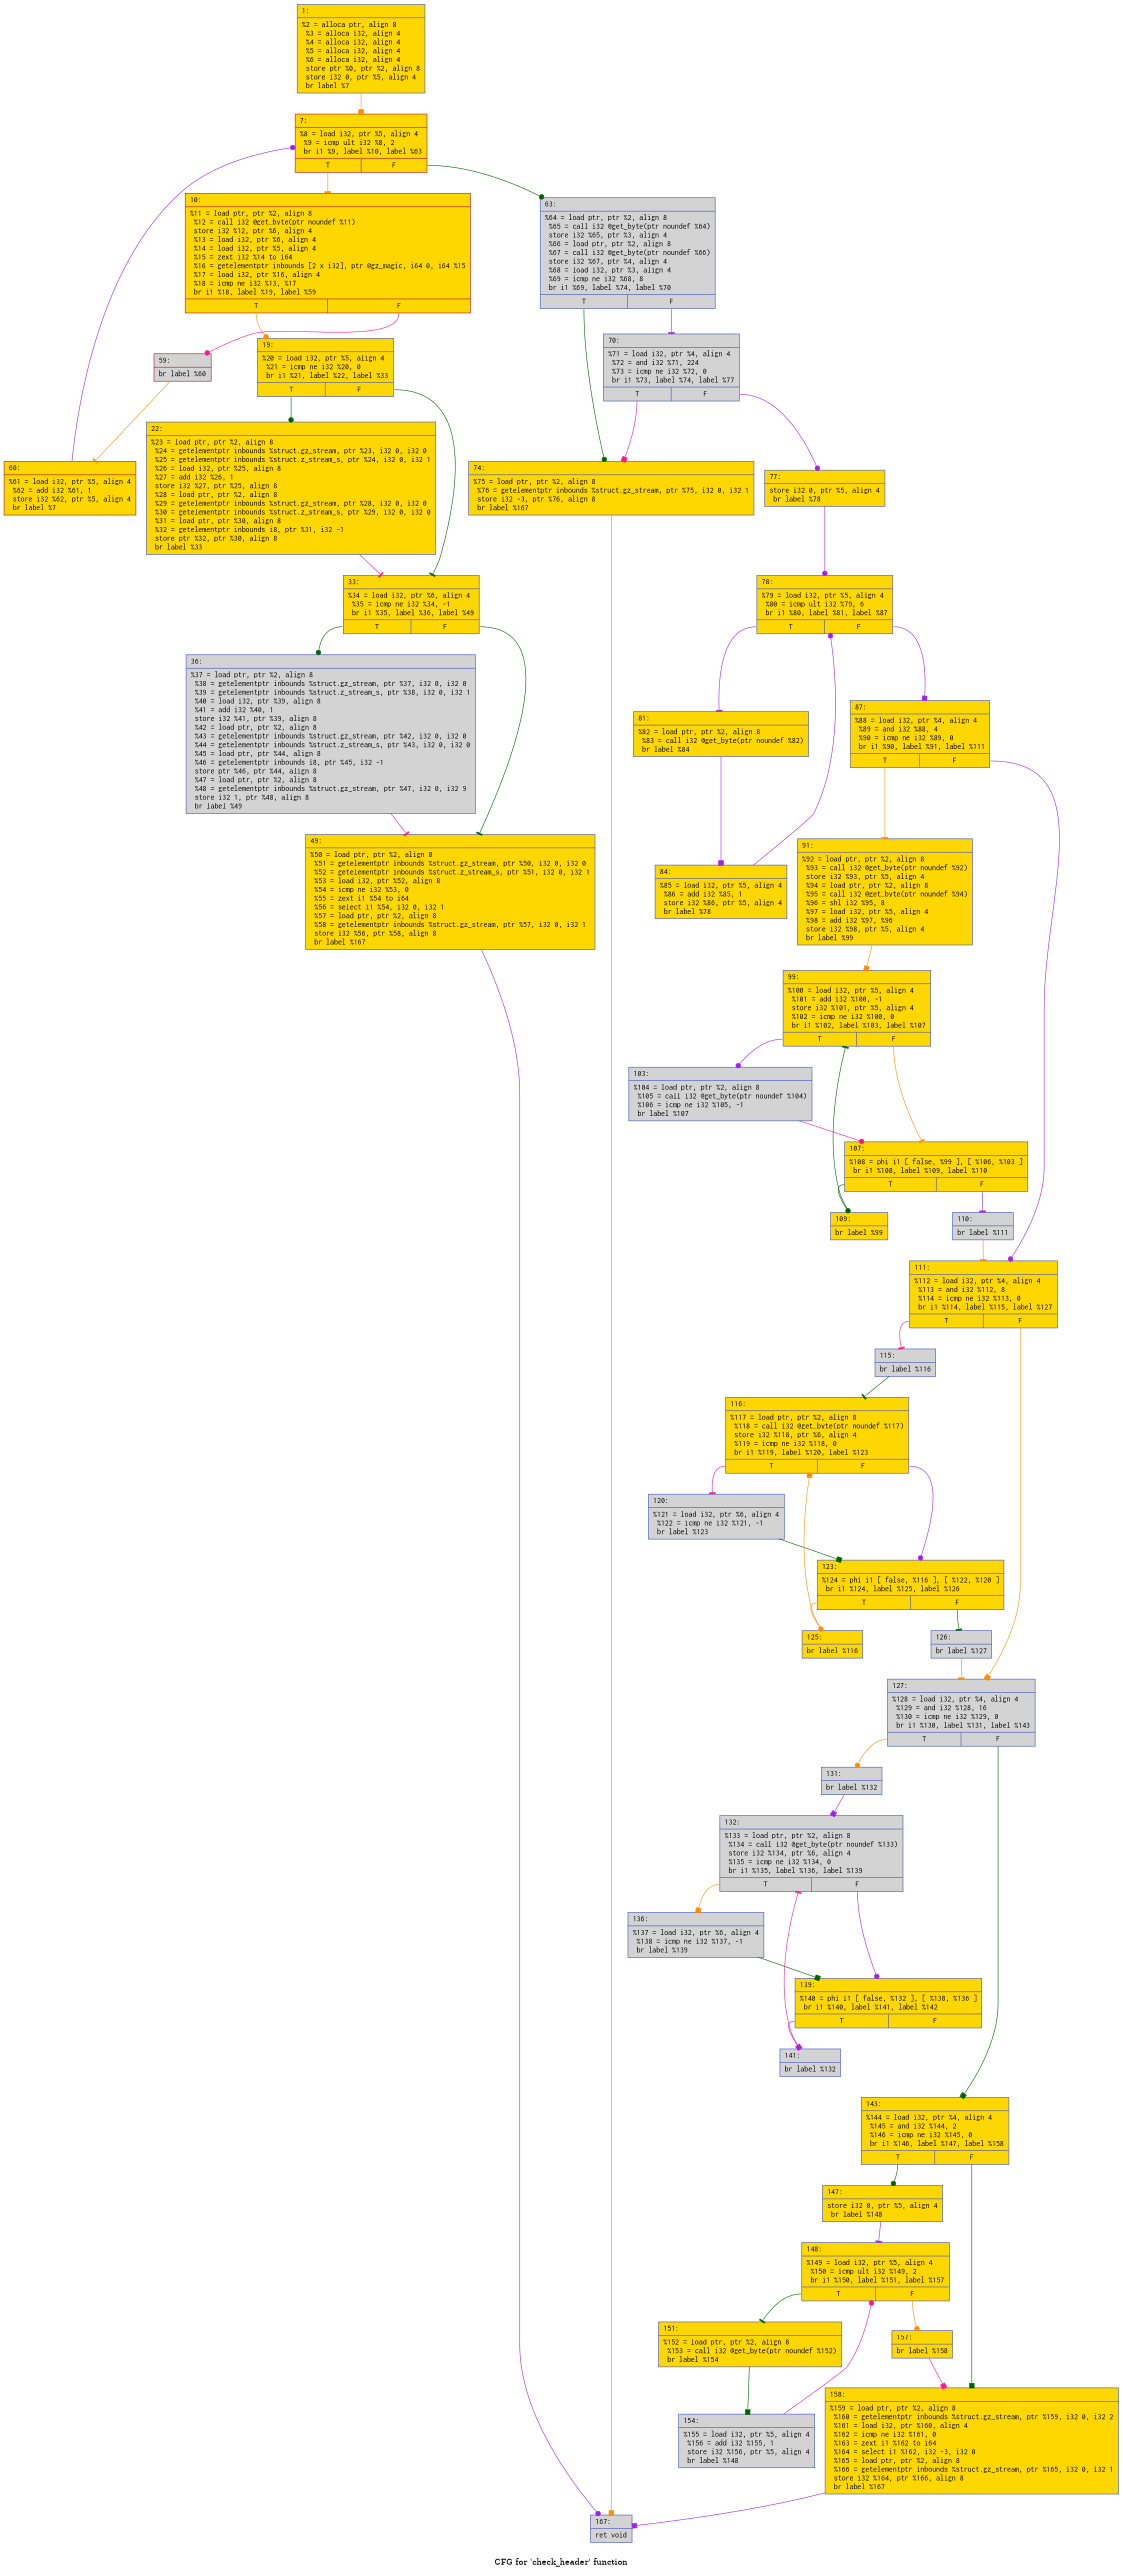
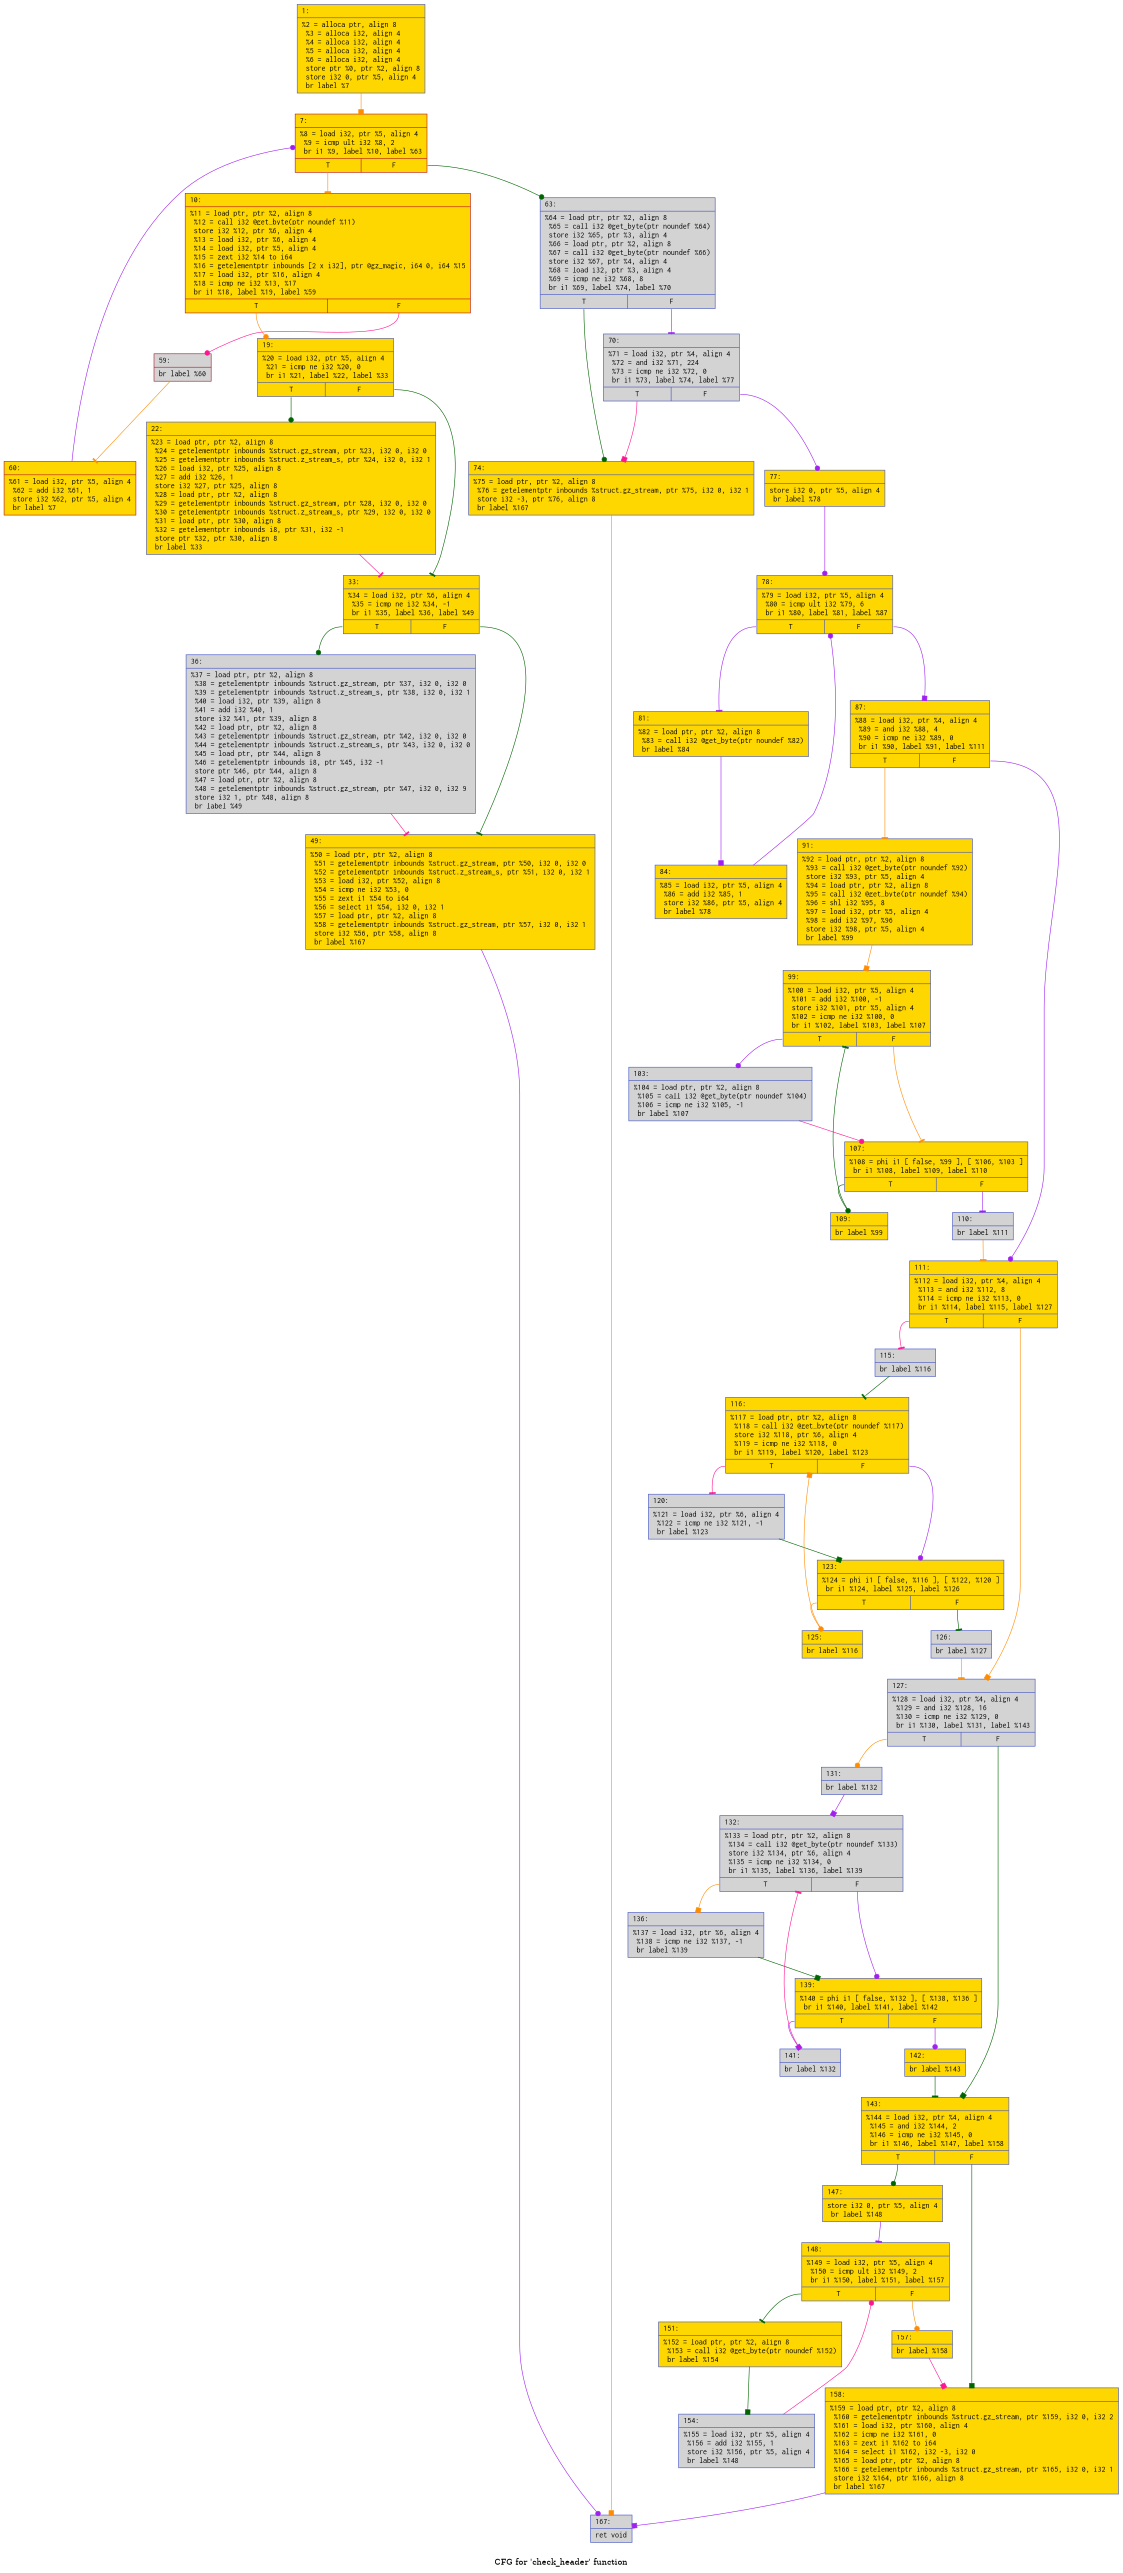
  digraph {
    label="CFG for 'check_header' function"
    node [color="#3d50c3ff" fillcolor=gold fontname=Courier shape=record style=filled]
    edge [arrowhead=dot color=purple]
    n1 [label="{1:\l|  %2 = alloca ptr, align 8\l  %3 = alloca i32, align 4\l  %4 = alloca i32, align 4\l  %5 = alloca i32, align 4\l  %6 = alloca i32, align 4\l  store ptr %0, ptr %2, align 8\l  store i32 0, ptr %5, align 4\l  br label %7\l}"]
    n2 [color="#b70d28ff" label="{7:\l|  %8 = load i32, ptr %5, align 4\l  %9 = icmp ult i32 %8, 2\l  br i1 %9, label %10, label %63\l|{<s0>T|<s1>F}}"]
    n3 [color="#b70d28ff" label="{10:\l|  %11 = load ptr, ptr %2, align 8\l  %12 = call i32 @get_byte(ptr noundef %11)\l  store i32 %12, ptr %6, align 4\l  %13 = load i32, ptr %6, align 4\l  %14 = load i32, ptr %5, align 4\l  %15 = zext i32 %14 to i64\l  %16 = getelementptr inbounds [2 x i32], ptr @gz_magic, i64 0, i64 %15\l  %17 = load i32, ptr %16, align 4\l  %18 = icmp ne i32 %13, %17\l  br i1 %18, label %19, label %59\l|{<s0>T|<s1>F}}"]
    n4 [fillcolor=lightgrey label="{63:\l|  %64 = load ptr, ptr %2, align 8\l  %65 = call i32 @get_byte(ptr noundef %64)\l  store i32 %65, ptr %3, align 4\l  %66 = load ptr, ptr %2, align 8\l  %67 = call i32 @get_byte(ptr noundef %66)\l  store i32 %67, ptr %4, align 4\l  %68 = load i32, ptr %3, align 4\l  %69 = icmp ne i32 %68, 8\l  br i1 %69, label %74, label %70\l|{<s0>T|<s1>F}}"]
    n5 [label="{19:\l|  %20 = load i32, ptr %5, align 4\l  %21 = icmp ne i32 %20, 0\l  br i1 %21, label %22, label %33\l|{<s0>T|<s1>F}}"]
    n6 [color="#b70d28ff" fillcolor=lightgrey label="{59:\l|  br label %60\l}"]
    n7 [label="{74:\l|  %75 = load ptr, ptr %2, align 8\l  %76 = getelementptr inbounds %struct.gz_stream, ptr %75, i32 0, i32 1\l  store i32 -3, ptr %76, align 8\l  br label %167\l}"]
    n8 [fillcolor=lightgrey label="{70:\l|  %71 = load i32, ptr %4, align 4\l  %72 = and i32 %71, 224\l  %73 = icmp ne i32 %72, 0\l  br i1 %73, label %74, label %77\l|{<s0>T|<s1>F}}"]
    n9 [label="{22:\l|  %23 = load ptr, ptr %2, align 8\l  %24 = getelementptr inbounds %struct.gz_stream, ptr %23, i32 0, i32 0\l  %25 = getelementptr inbounds %struct.z_stream_s, ptr %24, i32 0, i32 1\l  %26 = load i32, ptr %25, align 8\l  %27 = add i32 %26, 1\l  store i32 %27, ptr %25, align 8\l  %28 = load ptr, ptr %2, align 8\l  %29 = getelementptr inbounds %struct.gz_stream, ptr %28, i32 0, i32 0\l  %30 = getelementptr inbounds %struct.z_stream_s, ptr %29, i32 0, i32 0\l  %31 = load ptr, ptr %30, align 8\l  %32 = getelementptr inbounds i8, ptr %31, i32 -1\l  store ptr %32, ptr %30, align 8\l  br label %33\l}"]
    n10 [label="{33:\l|  %34 = load i32, ptr %6, align 4\l  %35 = icmp ne i32 %34, -1\l  br i1 %35, label %36, label %49\l|{<s0>T|<s1>F}}"]
    n11 [color="#b70d28ff" label="{60:\l|  %61 = load i32, ptr %5, align 4\l  %62 = add i32 %61, 1\l  store i32 %62, ptr %5, align 4\l  br label %7\l}"]
    n12 [fillcolor=lightgrey label="{167:\l|  ret void\l}"]
    n13 [label="{77:\l|  store i32 0, ptr %5, align 4\l  br label %78\l}"]
    n14 [fillcolor=lightgrey label="{36:\l|  %37 = load ptr, ptr %2, align 8\l  %38 = getelementptr inbounds %struct.gz_stream, ptr %37, i32 0, i32 0\l  %39 = getelementptr inbounds %struct.z_stream_s, ptr %38, i32 0, i32 1\l  %40 = load i32, ptr %39, align 8\l  %41 = add i32 %40, 1\l  store i32 %41, ptr %39, align 8\l  %42 = load ptr, ptr %2, align 8\l  %43 = getelementptr inbounds %struct.gz_stream, ptr %42, i32 0, i32 0\l  %44 = getelementptr inbounds %struct.z_stream_s, ptr %43, i32 0, i32 0\l  %45 = load ptr, ptr %44, align 8\l  %46 = getelementptr inbounds i8, ptr %45, i32 -1\l  store ptr %46, ptr %44, align 8\l  %47 = load ptr, ptr %2, align 8\l  %48 = getelementptr inbounds %struct.gz_stream, ptr %47, i32 0, i32 9\l  store i32 1, ptr %48, align 8\l  br label %49\l}"]
    n15 [label="{49:\l|  %50 = load ptr, ptr %2, align 8\l  %51 = getelementptr inbounds %struct.gz_stream, ptr %50, i32 0, i32 0\l  %52 = getelementptr inbounds %struct.z_stream_s, ptr %51, i32 0, i32 1\l  %53 = load i32, ptr %52, align 8\l  %54 = icmp ne i32 %53, 0\l  %55 = zext i1 %54 to i64\l  %56 = select i1 %54, i32 0, i32 1\l  %57 = load ptr, ptr %2, align 8\l  %58 = getelementptr inbounds %struct.gz_stream, ptr %57, i32 0, i32 1\l  store i32 %56, ptr %58, align 8\l  br label %167\l}"]
    n16 [label="{78:\l|  %79 = load i32, ptr %5, align 4\l  %80 = icmp ult i32 %79, 6\l  br i1 %80, label %81, label %87\l|{<s0>T|<s1>F}}"]
    n17 [label="{81:\l|  %82 = load ptr, ptr %2, align 8\l  %83 = call i32 @get_byte(ptr noundef %82)\l  br label %84\l}"]
    n18 [label="{87:\l|  %88 = load i32, ptr %4, align 4\l  %89 = and i32 %88, 4\l  %90 = icmp ne i32 %89, 0\l  br i1 %90, label %91, label %111\l|{<s0>T|<s1>F}}"]
    n19 [label="{84:\l|  %85 = load i32, ptr %5, align 4\l  %86 = add i32 %85, 1\l  store i32 %86, ptr %5, align 4\l  br label %78\l}"]
    n20 [label="{91:\l|  %92 = load ptr, ptr %2, align 8\l  %93 = call i32 @get_byte(ptr noundef %92)\l  store i32 %93, ptr %5, align 4\l  %94 = load ptr, ptr %2, align 8\l  %95 = call i32 @get_byte(ptr noundef %94)\l  %96 = shl i32 %95, 8\l  %97 = load i32, ptr %5, align 4\l  %98 = add i32 %97, %96\l  store i32 %98, ptr %5, align 4\l  br label %99\l}"]
    n21 [label="{111:\l|  %112 = load i32, ptr %4, align 4\l  %113 = and i32 %112, 8\l  %114 = icmp ne i32 %113, 0\l  br i1 %114, label %115, label %127\l|{<s0>T|<s1>F}}"]
    n22 [label="{99:\l|  %100 = load i32, ptr %5, align 4\l  %101 = add i32 %100, -1\l  store i32 %101, ptr %5, align 4\l  %102 = icmp ne i32 %100, 0\l  br i1 %102, label %103, label %107\l|{<s0>T|<s1>F}}"]
    n23 [fillcolor=lightgrey label="{115:\l|  br label %116\l}"]
    n24 [fillcolor=lightgrey label="{127:\l|  %128 = load i32, ptr %4, align 4\l  %129 = and i32 %128, 16\l  %130 = icmp ne i32 %129, 0\l  br i1 %130, label %131, label %143\l|{<s0>T|<s1>F}}"]
    n25 [fillcolor=lightgrey label="{103:\l|  %104 = load ptr, ptr %2, align 8\l  %105 = call i32 @get_byte(ptr noundef %104)\l  %106 = icmp ne i32 %105, -1\l  br label %107\l}"]
    n26 [label="{107:\l|  %108 = phi i1 [ false, %99 ], [ %106, %103 ]\l  br i1 %108, label %109, label %110\l|{<s0>T|<s1>F}}"]
    n27 [label="{116:\l|  %117 = load ptr, ptr %2, align 8\l  %118 = call i32 @get_byte(ptr noundef %117)\l  store i32 %118, ptr %6, align 4\l  %119 = icmp ne i32 %118, 0\l  br i1 %119, label %120, label %123\l|{<s0>T|<s1>F}}"]
    n28 [fillcolor=lightgrey label="{131:\l|  br label %132\l}"]
    n29 [label="{143:\l|  %144 = load i32, ptr %4, align 4\l  %145 = and i32 %144, 2\l  %146 = icmp ne i32 %145, 0\l  br i1 %146, label %147, label %158\l|{<s0>T|<s1>F}}"]
    n30 [label="{109:\l|  br label %99\l}"]
    n31 [fillcolor=lightgrey label="{110:\l|  br label %111\l}"]
    n32 [fillcolor=lightgrey label="{120:\l|  %121 = load i32, ptr %6, align 4\l  %122 = icmp ne i32 %121, -1\l  br label %123\l}"]
    n33 [label="{123:\l|  %124 = phi i1 [ false, %116 ], [ %122, %120 ]\l  br i1 %124, label %125, label %126\l|{<s0>T|<s1>F}}"]
    n34 [fillcolor=lightgrey label="{132:\l|  %133 = load ptr, ptr %2, align 8\l  %134 = call i32 @get_byte(ptr noundef %133)\l  store i32 %134, ptr %6, align 4\l  %135 = icmp ne i32 %134, 0\l  br i1 %135, label %136, label %139\l|{<s0>T|<s1>F}}"]
    n35 [label="{147:\l|  store i32 0, ptr %5, align 4\l  br label %148\l}"]
    n36 [label="{158:\l|  %159 = load ptr, ptr %2, align 8\l  %160 = getelementptr inbounds %struct.gz_stream, ptr %159, i32 0, i32 2\l  %161 = load i32, ptr %160, align 4\l  %162 = icmp ne i32 %161, 0\l  %163 = zext i1 %162 to i64\l  %164 = select i1 %162, i32 -3, i32 0\l  %165 = load ptr, ptr %2, align 8\l  %166 = getelementptr inbounds %struct.gz_stream, ptr %165, i32 0, i32 1\l  store i32 %164, ptr %166, align 8\l  br label %167\l}"]
    n37 [label="{125:\l|  br label %116\l}"]
    n38 [fillcolor=lightgrey label="{126:\l|  br label %127\l}"]
    n39 [fillcolor=lightgrey label="{136:\l|  %137 = load i32, ptr %6, align 4\l  %138 = icmp ne i32 %137, -1\l  br label %139\l}"]
    n40 [label="{139:\l|  %140 = phi i1 [ false, %132 ], [ %138, %136 ]\l  br i1 %140, label %141, label %142\l|{<s0>T|<s1>F}}"]
    n41 [label="{148:\l|  %149 = load i32, ptr %5, align 4\l  %150 = icmp ult i32 %149, 2\l  br i1 %150, label %151, label %157\l|{<s0>T|<s1>F}}"]
    n42 [fillcolor=lightgrey label="{141:\l|  br label %132\l}"]
+   n43 [label="{142:\l|  br label %143\l}"]
    n44 [label="{151:\l|  %152 = load ptr, ptr %2, align 8\l  %153 = call i32 @get_byte(ptr noundef %152)\l  br label %154\l}"]
    n45 [label="{157:\l|  br label %158\l}"]
    n46 [fillcolor=lightgrey label="{154:\l|  %155 = load i32, ptr %5, align 4\l  %156 = add i32 %155, 1\l  store i32 %156, ptr %5, align 4\l  br label %148\l}"]
    n1 -> n2 [arrowhead=box color=darkorange]
    n2 -> n3 [arrowhead=tee color=darkorange tailport=s0]
    n2 -> n4 [color=darkgreen tailport=s1]
    n3 -> n5 [color=darkorange tailport=s0]
    n3 -> n6 [color=deeppink tailport=s1]
    n4 -> n7 [color=darkgreen tailport=s0]
    n4 -> n8 [arrowhead=tee tailport=s1]
    n5 -> n9 [color=darkgreen tailport=s0]
    n5 -> n10 [arrowhead=tee color=darkgreen tailport=s1]
    n6 -> n11 [arrowhead=tee color=darkorange]
    n7 -> n12 [arrowhead=box color=darkorange]
    n8 -> n7 [arrowhead=box color=deeppink tailport=s0]
    n8 -> n13 [tailport=s1]
    n9 -> n10 [arrowhead=tee color=deeppink]
    n10 -> n14 [color=darkgreen tailport=s0]
    n10 -> n15 [arrowhead=tee color=darkgreen tailport=s1]
    n11 -> n2
    n13 -> n16
    n14 -> n15 [arrowhead=tee color=deeppink]
    n15 -> n12
    n16 -> n17 [arrowhead=tee tailport=s0]
    n16 -> n18 [arrowhead=box tailport=s1]
    n17 -> n19 [arrowhead=box]
    n18 -> n20 [arrowhead=tee color=darkorange tailport=s0]
    n18 -> n21 [tailport=s1]
    n19 -> n16
    n20 -> n22 [arrowhead=box color=darkorange]
    n21 -> n23 [arrowhead=tee color=deeppink tailport=s0]
    n21 -> n24 [arrowhead=box color=darkorange tailport=s1]
    n22 -> n25 [tailport=s0]
    n22 -> n26 [arrowhead=tee color=darkorange tailport=s1]
    n23 -> n27 [arrowhead=tee color=darkgreen]
    n24 -> n28 [color=darkorange tailport=s0]
    n24 -> n29 [arrowhead=box color=darkgreen tailport=s1]
    n25 -> n26 [color=deeppink]
    n26 -> n30 [color=darkgreen tailport=s0]
    n26 -> n31 [arrowhead=tee tailport=s1]
    n27 -> n32 [arrowhead=tee color=deeppink tailport=s0]
    n27 -> n33 [tailport=s1]
    n28 -> n34 [arrowhead=box]
    n29 -> n35 [color=darkgreen tailport=s0]
    n29 -> n36 [arrowhead=box color=darkgreen tailport=s1]
    n30 -> n22 [arrowhead=tee color=darkgreen]
    n31 -> n21 [arrowhead=tee color=darkorange]
    n32 -> n33 [arrowhead=box color=darkgreen]
    n33 -> n37 [color=darkorange tailport=s0]
    n33 -> n38 [arrowhead=tee color=darkgreen tailport=s1]
    n34 -> n39 [arrowhead=box color=darkorange tailport=s0]
    n34 -> n40 [tailport=s1]
    n35 -> n41 [arrowhead=tee]
    n36 -> n12 [arrowhead=box]
    n37 -> n27 [arrowhead=box color=darkorange]
    n38 -> n24 [arrowhead=tee color=darkorange]
    n39 -> n40 [arrowhead=box color=darkgreen]
    n40 -> n42 [arrowhead=box tailport=s0]
+   n40 -> n43 [tailport=s1]
    n41 -> n44 [arrowhead=tee color=darkgreen tailport=s0]
    n41 -> n45 [color=darkorange tailport=s1]
    n42 -> n34 [arrowhead=tee color=deeppink]
+   n43 -> n29 [arrowhead=tee color=darkgreen]
    n44 -> n46 [arrowhead=box color=darkgreen]
    n45 -> n36 [arrowhead=box color=deeppink]
    n46 -> n41 [color=deeppink]
  }
